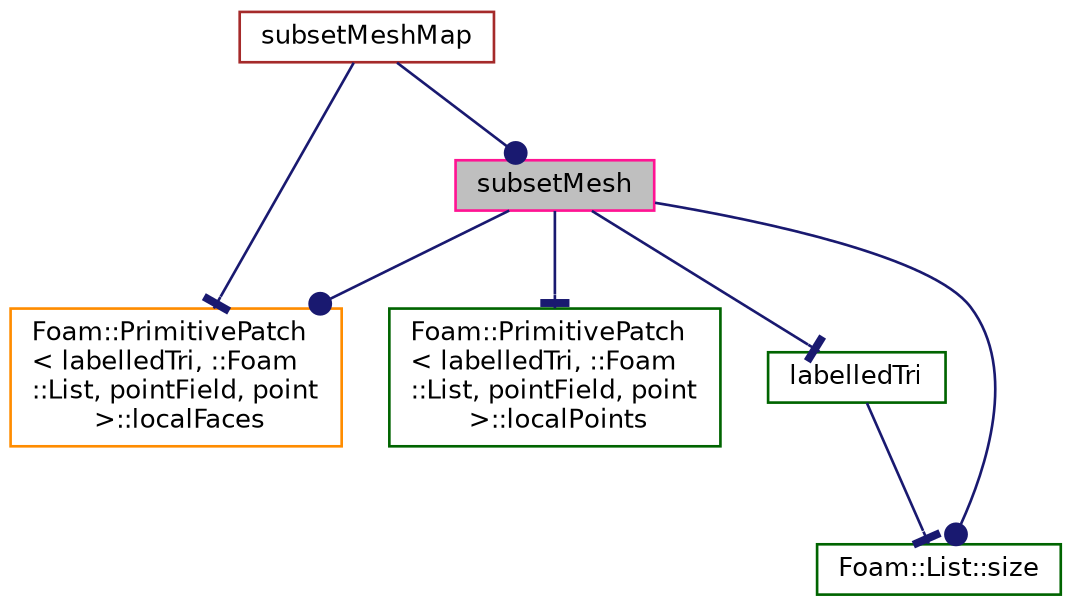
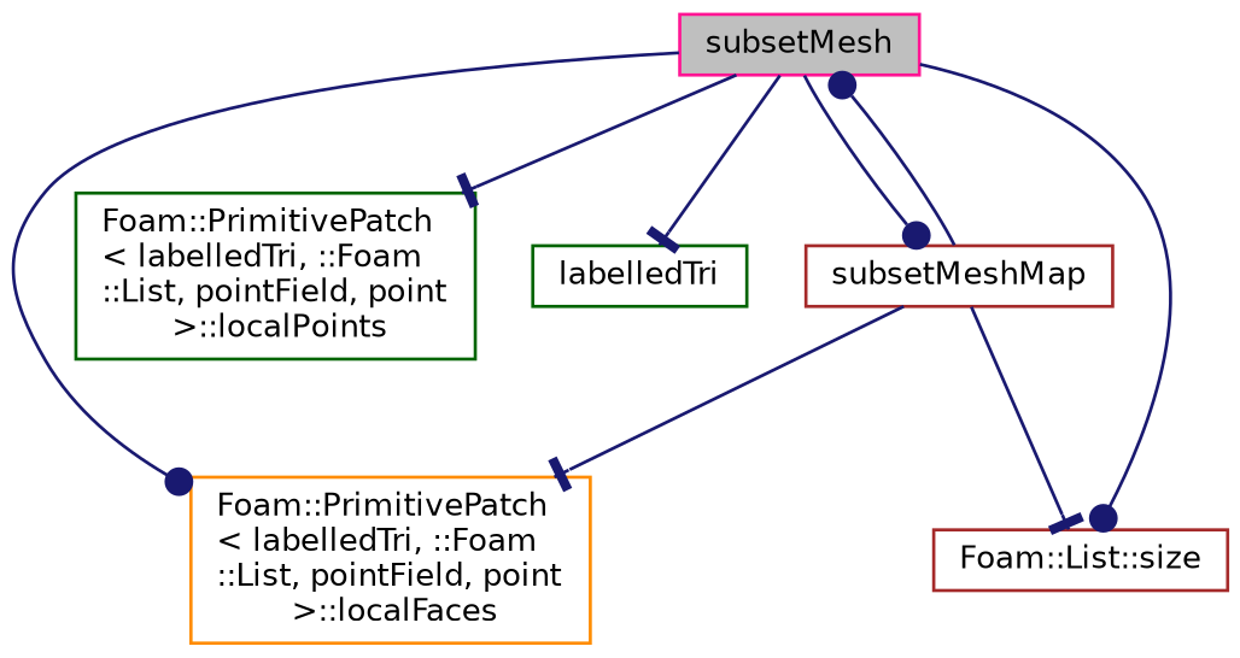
  digraph {
    rankdir=TB
    node [color=darkgreen fontname=Helvetica fontsize=10 shape=record]
    edge [arrowhead=dot color=midnightblue fontname=Helvetica fontsize=10 labelfontname=Helvetica labelfontsize=10 style=solid]
    n1 [color=deeppink fillcolor=grey75 fontcolor=black height=0.2 label=subsetMesh style=filled width=0.4]
    n2 [color=darkorange height=0.2 label="Foam::PrimitivePatch\l\< labelledTri, ::Foam\l::List, pointField, point\l \>::localFaces" width=0.4]
    n3 [height=0.2 label="Foam::PrimitivePatch\l\< labelledTri, ::Foam\l::List, pointField, point\l \>::localPoints" width=0.4]
    n4 [height=0.2 label=labelledTri width=0.4]
-   n5 [height=0.2 label="Foam::List::size" width=0.4]
+   n5 [color=brown height=0.2 label="Foam::List::size" width=0.4]
    n6 [color=brown height=0.2 label=subsetMeshMap width=0.4]
    n1 -> n2
    n1 -> n3 [arrowhead=tee]
    n1 -> n4 [arrowhead=tee]
    n1 -> n5
+   n1 -> n6
    n6 -> n1
    n6 -> n2 [arrowhead=tee]
-   n4 -> n5 [arrowhead=tee]
+   n6 -> n5 [arrowhead=tee]
  }
